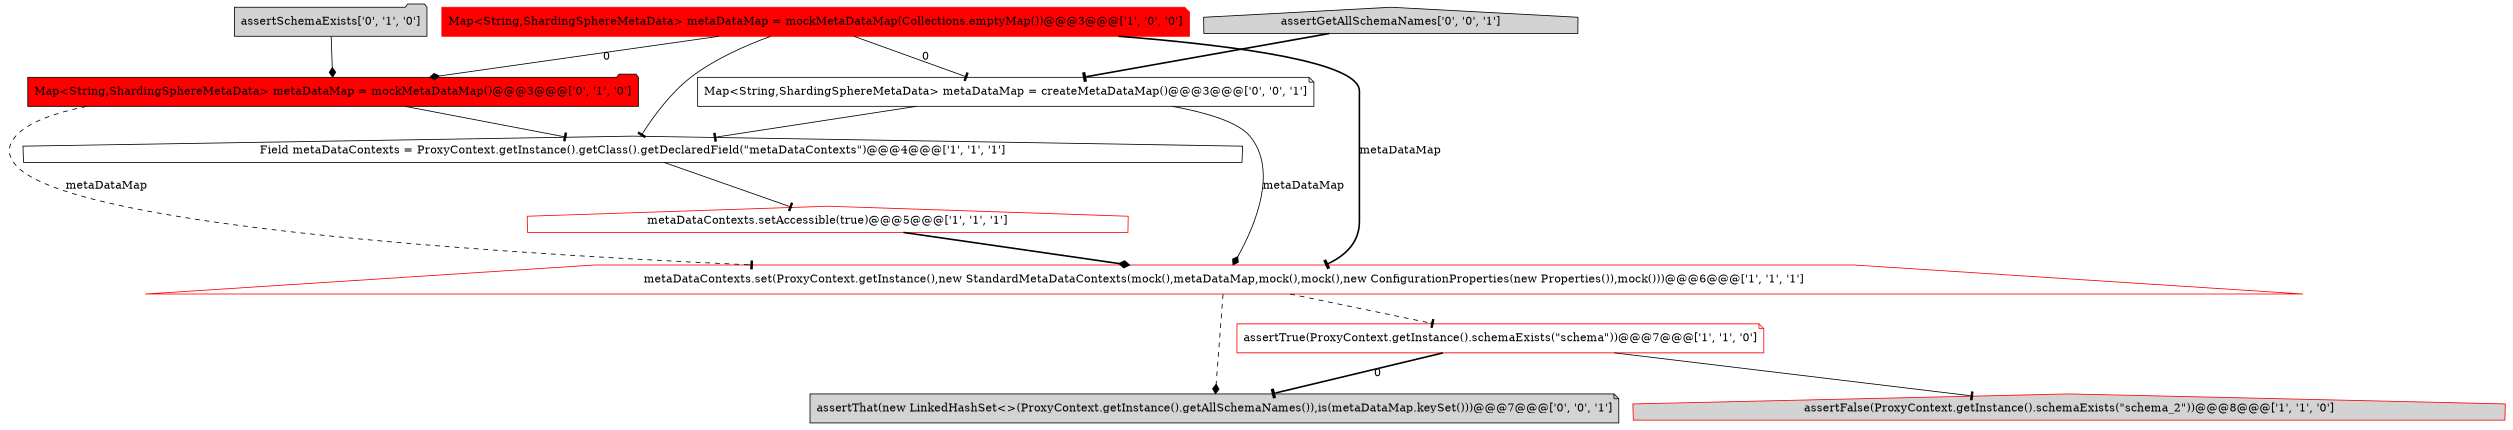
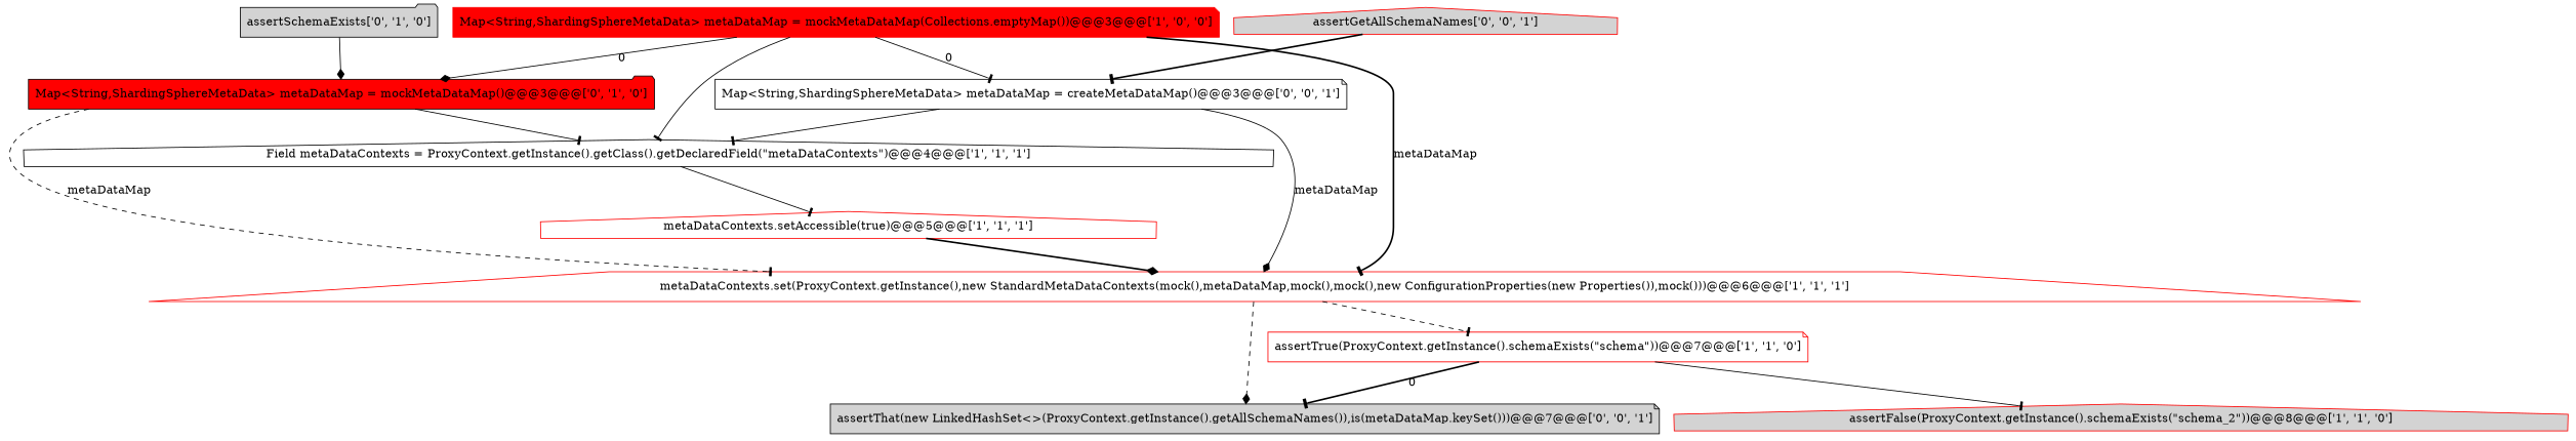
  digraph {
    node [color=black fillcolor=white shape=house style=filled]
    edge [arrowhead=tee style=solid]
    n1 [fillcolor=red label="Map<String,ShardingSphereMetaData> metaDataMap = mockMetaDataMap()@@@3@@@['0', '1', '0']" shape=folder]
    n2 [label="Field metaDataContexts = ProxyContext.getInstance().getClass().getDeclaredField(\"metaDataContexts\")@@@4@@@['1', '1', '1']"]
    n3 [color=red label="metaDataContexts.set(ProxyContext.getInstance(),new StandardMetaDataContexts(mock(),metaDataMap,mock(),mock(),new ConfigurationProperties(new Properties()),mock()))@@@6@@@['1', '1', '1']" shape=trapezium]
    n4 [color=red label="metaDataContexts.setAccessible(true)@@@5@@@['1', '1', '1']"]
    n5 [color=red label="assertTrue(ProxyContext.getInstance().schemaExists(\"schema\"))@@@7@@@['1', '1', '0']" shape=note]
    n6 [fillcolor=lightgray label="assertThat(new LinkedHashSet<>(ProxyContext.getInstance().getAllSchemaNames()),is(metaDataMap.keySet()))@@@7@@@['0', '0', '1']" shape=note]
    n7 [color=red fillcolor=lightgray label="assertFalse(ProxyContext.getInstance().schemaExists(\"schema_2\"))@@@8@@@['1', '1', '0']"]
    n8 [label="Map<String,ShardingSphereMetaData> metaDataMap = createMetaDataMap()@@@3@@@['0', '0', '1']" shape=note]
    n9 [fillcolor=lightgray label="assertSchemaExists['0', '1', '0']" shape=folder]
    n10 [color=red fillcolor=red label="Map<String,ShardingSphereMetaData> metaDataMap = mockMetaDataMap(Collections.emptyMap())@@@3@@@['1', '0', '0']" shape=note]
-   n11 [fillcolor=lightgray label="assertGetAllSchemaNames['0', '0', '1']"]
+   n11 [color=red fillcolor=lightgray label="assertGetAllSchemaNames['0', '0', '1']"]
    n1 -> n2
    n1 -> n3 [label=metaDataMap style=dashed]
    n2 -> n4
    n3 -> n5 [style=dashed]
    n3 -> n6 [arrowhead=diamond style=dashed]
    n4 -> n3 [arrowhead=diamond style=bold]
    n5 -> n6 [label=0 style=bold]
    n5 -> n7
    n8 -> n2
    n8 -> n3 [arrowhead=diamond label=metaDataMap]
    n9 -> n1 [arrowhead=diamond]
    n10 -> n1 [arrowhead=diamond label=0]
    n10 -> n2
    n10 -> n3 [label=metaDataMap style=bold]
    n10 -> n8 [label=0]
    n11 -> n8 [style=bold]
  }
